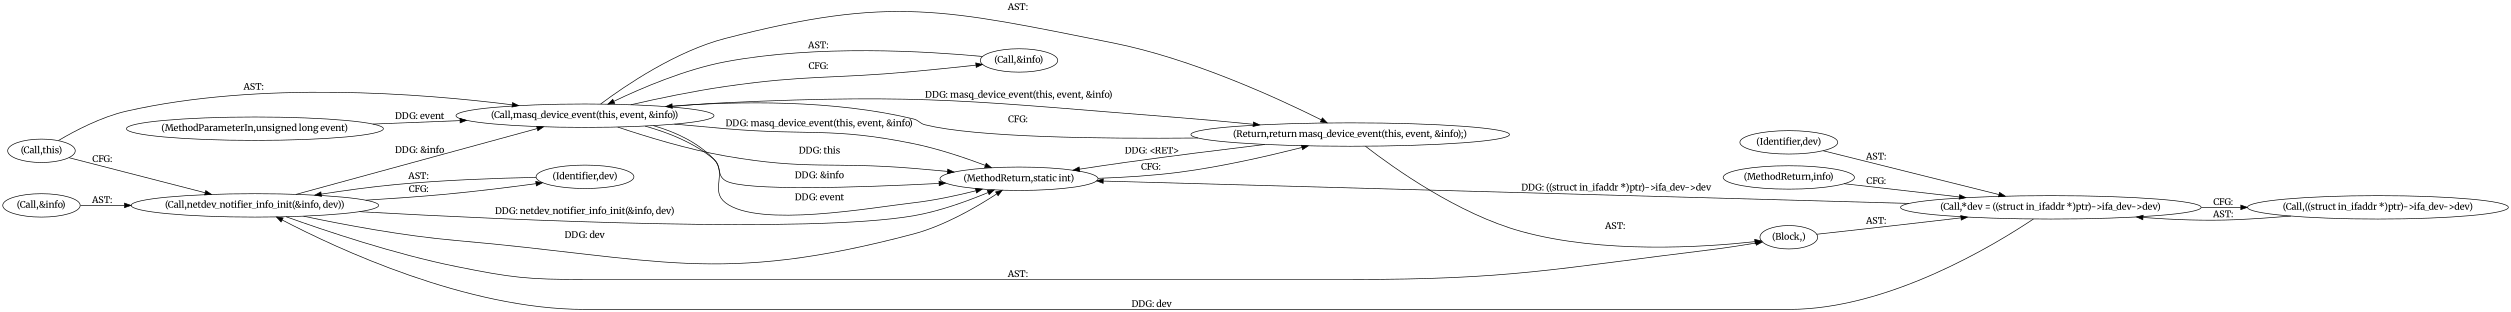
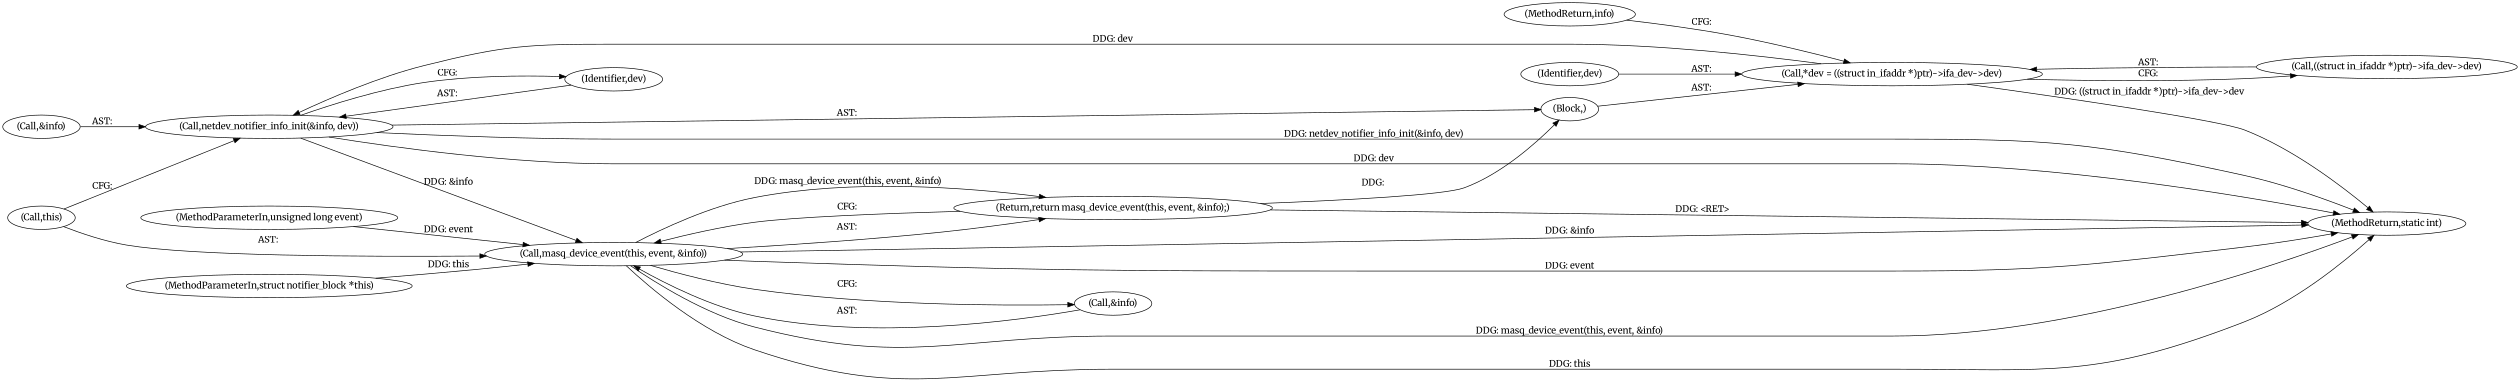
  digraph {
    fontname=Merriweather
    rankdir=LR
    node [fontname=Merriweather]
    edge [fontname=Merriweather]
    n1 [label="(Call,netdev_notifier_info_init(&info, dev))"]
    n2 [label="(Call,masq_device_event(this, event, &info))"]
    n3 [label="(Block,)"]
    n4 [label="(MethodReturn,static int)"]
    n5 [label="(Identifier,dev)"]
    n6 [label="(Return,return masq_device_event(this, event, &info);)"]
    n7 [label="(Call,&info)"]
    n8 [label="(Call,*dev = ((struct in_ifaddr *)ptr)->ifa_dev->dev)"]
    n9 [label="(Call,((struct in_ifaddr *)ptr)->ifa_dev->dev)"]
    n10 [label="(Call,&info)"]
    n11 [label="(Identifier,dev)"]
    n12 [label="(Call,this)"]
    n13 [label="(MethodReturn,info)"]
+   n14 [label="(MethodParameterIn,struct notifier_block *this)"]
    n15 [label="(MethodParameterIn,unsigned long event)"]
    n1 -> n2 [label="DDG: &info"]
    n1 -> n3 [label="AST: "]
    n1 -> n4 [label="DDG: dev"]
    n1 -> n4 [label="DDG: netdev_notifier_info_init(&info, dev)"]
    n1 -> n5 [label="CFG: "]
    n2 -> n4 [label="DDG: event"]
    n2 -> n4 [label="DDG: masq_device_event(this, event, &info)"]
    n2 -> n4 [label="DDG: this"]
    n2 -> n4 [label="DDG: &info"]
    n2 -> n6 [label="AST: "]
    n2 -> n6 [label="DDG: masq_device_event(this, event, &info)"]
    n2 -> n7 [label="CFG: "]
    n3 -> n8 [label="AST: "]
-   n4 -> n6 [label="CFG: "]
    n5 -> n1 [label="AST: "]
    n6 -> n2 [label="CFG: "]
-   n6 -> n3 [label="AST: "]
+   n6 -> n3 [label="DDG: "]
    n6 -> n4 [label="DDG: <RET>"]
    n7 -> n2 [label="AST: "]
    n8 -> n1 [label="DDG: dev"]
    n8 -> n4 [label="DDG: ((struct in_ifaddr *)ptr)->ifa_dev->dev"]
    n8 -> n9 [label="CFG: "]
    n9 -> n8 [label="AST: "]
    n10 -> n1 [label="AST: "]
    n11 -> n8 [label="AST: "]
    n12 -> n1 [label="CFG: "]
    n12 -> n2 [label="AST: "]
    n13 -> n8 [label="CFG: "]
+   n14 -> n2 [label="DDG: this"]
    n15 -> n2 [label="DDG: event"]
  }
